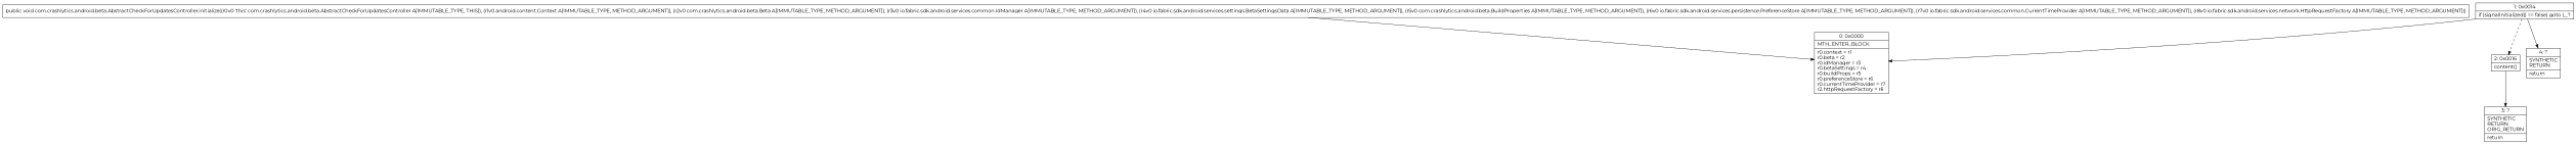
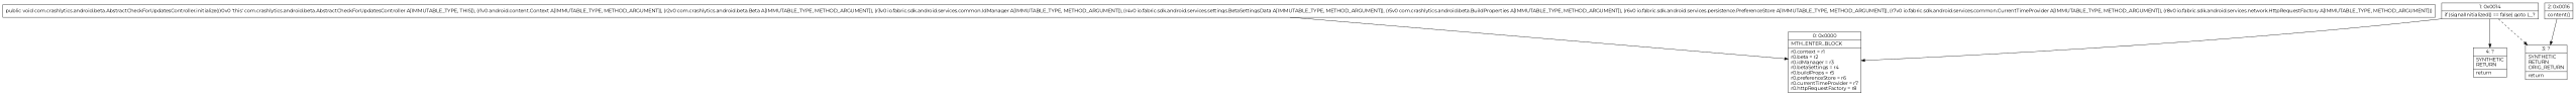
  digraph {
    fontname=Montserrat
    node [fontname=Montserrat shape=record]
    edge [fontname=Montserrat]
-   n1 [label="{0\:\ 0x0000|MTH_ENTER_BLOCK\l|r0.context = r1\lr0.beta = r2\lr0.idManager = r3\lr0.betaSettings = r4\lr0.buildProps = r5\lr0.preferenceStore = r6\lr0.currentTimeProvider = r7\lr2.httpRequestFactory = r8\l}"]
+   n1 [label="{0\:\ 0x0000|MTH_ENTER_BLOCK\l|r0.context = r1\lr0.beta = r2\lr0.idManager = r3\lr0.betaSettings = r4\lr0.buildProps = r5\lr0.preferenceStore = r6\lr0.currentTimeProvider = r7\lr0.httpRequestFactory = r8\l}"]
    n2 [label="{1\:\ 0x0014|if (signalInitialized() == false) goto L_?\l}"]
    n3 [label="{2\:\ 0x0016|content()\l}"]
    n4 [label="{4\:\ ?|SYNTHETIC\lRETURN\l|return\l}"]
    n5 [label="{3\:\ ?|SYNTHETIC\lRETURN\lORIG_RETURN\l|return\l}"]
    n6 [label="{public void com.crashlytics.android.beta.AbstractCheckForUpdatesController.initialize((r0v0 'this' com.crashlytics.android.beta.AbstractCheckForUpdatesController A[IMMUTABLE_TYPE, THIS]), (r1v0 android.content.Context A[IMMUTABLE_TYPE, METHOD_ARGUMENT]), (r2v0 com.crashlytics.android.beta.Beta A[IMMUTABLE_TYPE, METHOD_ARGUMENT]), (r3v0 io.fabric.sdk.android.services.common.IdManager A[IMMUTABLE_TYPE, METHOD_ARGUMENT]), (r4v0 io.fabric.sdk.android.services.settings.BetaSettingsData A[IMMUTABLE_TYPE, METHOD_ARGUMENT]), (r5v0 com.crashlytics.android.beta.BuildProperties A[IMMUTABLE_TYPE, METHOD_ARGUMENT]), (r6v0 io.fabric.sdk.android.services.persistence.PreferenceStore A[IMMUTABLE_TYPE, METHOD_ARGUMENT]), (r7v0 io.fabric.sdk.android.services.common.CurrentTimeProvider A[IMMUTABLE_TYPE, METHOD_ARGUMENT]), (r8v0 io.fabric.sdk.android.services.network.HttpRequestFactory A[IMMUTABLE_TYPE, METHOD_ARGUMENT])) }"]
    n2 -> n1
-   n2 -> n3 [style=dashed]
+   n2 -> n5 [style=dashed]
    n2 -> n4
    n3 -> n5
    n6 -> n1
  }
